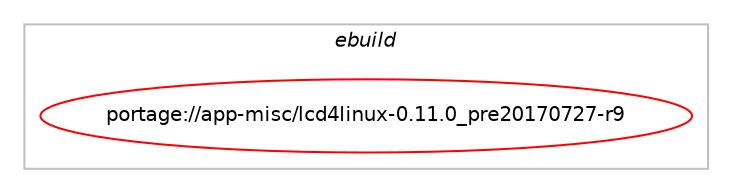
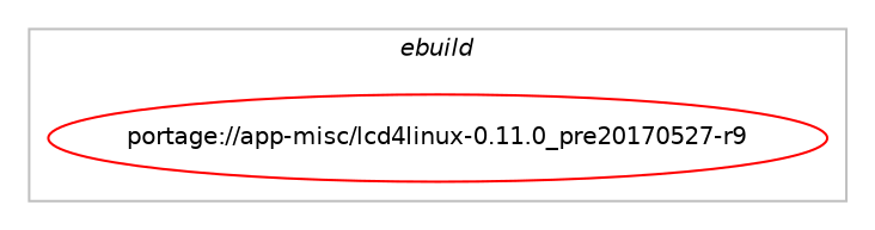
  digraph {
    compound=true
    concentrate=true
    fontname=Helvetica
    fontsize=10
    newrank=true
    rankdir=LR
    ranksep=1.5
-   n1 [color=red fontname=Helvetica fontsize=10 label="portage://app-misc/lcd4linux-0.11.0_pre20170727-r9" width=4]
+   n1 [color=red fontname=Helvetica fontsize=10 label="portage://app-misc/lcd4linux-0.11.0_pre20170527-r9" width=4]
    subgraph cluster_1 {
      color=gray
      label=<<i>ebuild</i>>
      n1
    }
    subgraph cluster_2 {
      color=gray
      label=<<i>dependencies</i>>
      subgraph cluster_3 {
        color=gray
        fillcolor="#eeeeee"
        label=<<i>compile</i>>
        style=filled
      }
      subgraph cluster_4 {
        color=gray
        fillcolor="#eeeeee"
        label=<<i>compile and run</i>>
        style=filled
      }
      subgraph cluster_5 {
        color=gray
        fillcolor="#eeeeee"
        label=<<i>run</i>>
        style=filled
      }
    }
    subgraph cluster_6 {
      color=gray
      label=<<i>candidates</i>>
      rank=same
    }
  }
